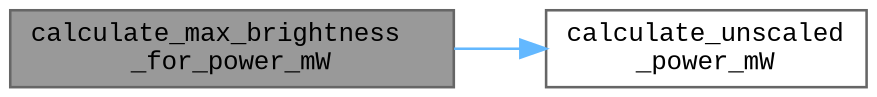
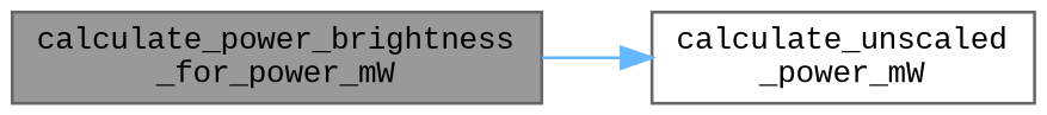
  digraph {
    rankdir=LR
    fontname="Liberation Mono"
    node [fontname="Liberation Mono" fontsize=10 shape=box style=filled]
-   n1 [color=gray40 fillcolor=grey60 fontcolor=black height=0.2 label="calculate_max_brightness\l_for_power_mW" width=0.4]
+   n1 [color=gray40 fillcolor=grey60 fontcolor=black height=0.2 label="calculate_power_brightness\l_for_power_mW" width=0.4]
    n2 [color=grey40 fillcolor=white height=0.2 label="calculate_unscaled\l_power_mW" width=0.4]
    n1 -> n2 [color=steelblue1 fontname="Liberation Mono" fontsize=10 labelfontname=Helvetica labelfontsize=10 style=solid]
  }
